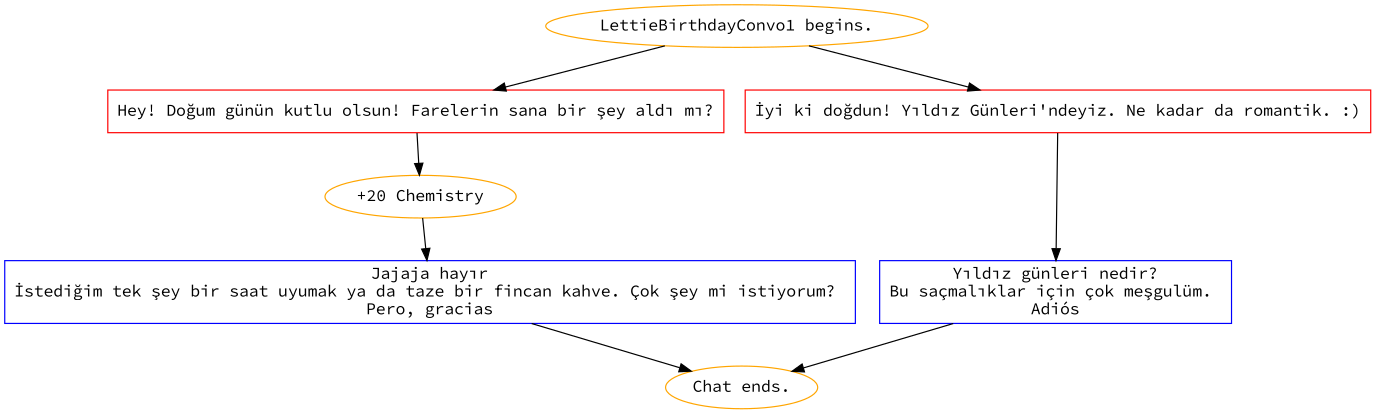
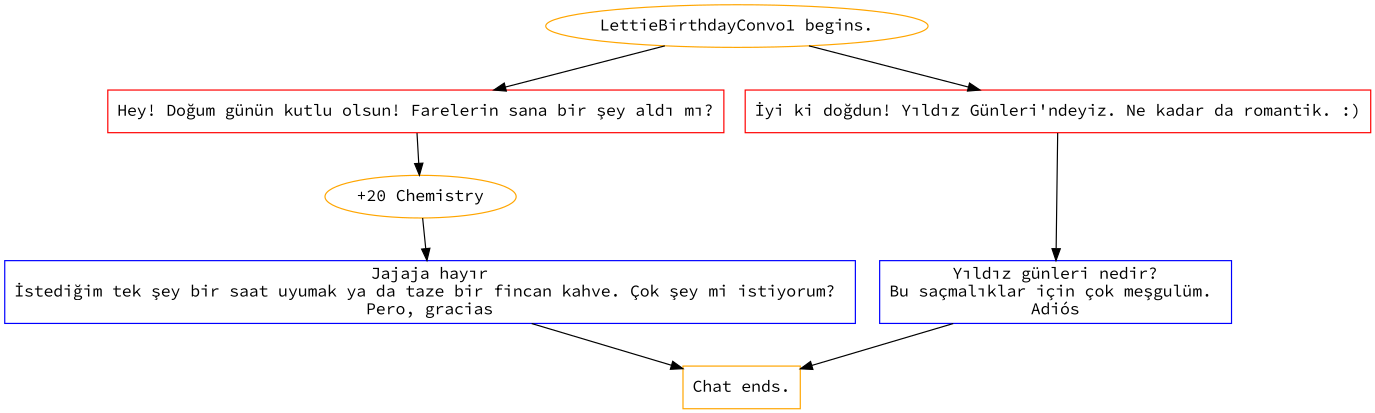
  digraph {
    fontname="Source Code Pro"
    node [color=orange fontname="Source Code Pro" shape=box]
    edge [fontname="Source Code Pro"]
    "LettieBirthdayConvo1 begins." [shape=""]
    n2 [color=red label="Hey! Doğum günün kutlu olsun! Farelerin sana bir şey aldı mı?"]
    n3 [color=red label="İyi ki doğdun! Yıldız Günleri'ndeyiz. Ne kadar da romantik. :)"]
    n4 [label="+20 Chemistry" shape=""]
    n5 [color=blue label="Yıldız günleri nedir?\nBu saçmalıklar için çok meşgulüm. \nAdiós"]
    n6 [color=blue label="Jajaja hayır\nİstediğim tek şey bir saat uyumak ya da taze bir fincan kahve. Çok şey mi istiyorum? \nPero, gracias"]
-   "Chat ends." [shape=""]
+   "Chat ends."
    "LettieBirthdayConvo1 begins." -> n2
    "LettieBirthdayConvo1 begins." -> n3
    n2 -> n4
    n3 -> n5
    n4 -> n6
    n5 -> "Chat ends."
    n6 -> "Chat ends."
  }
